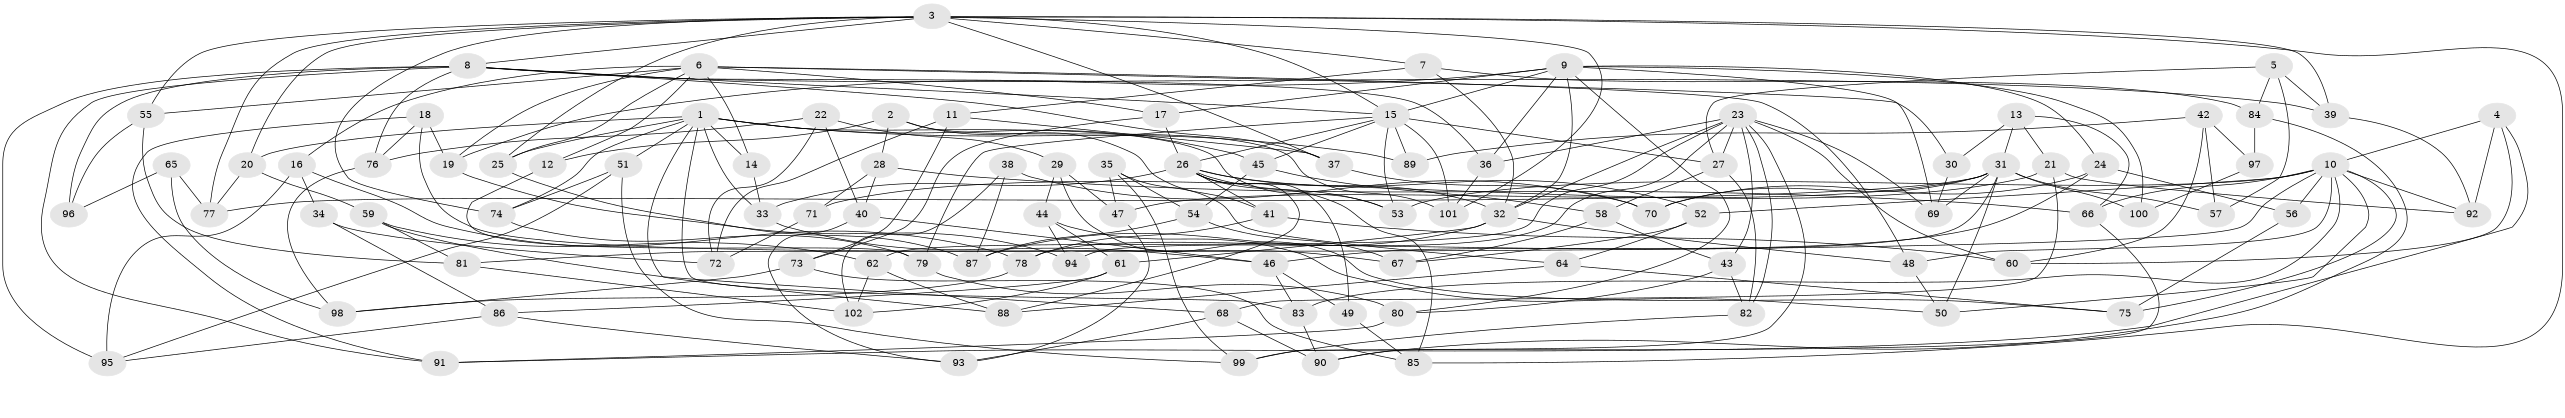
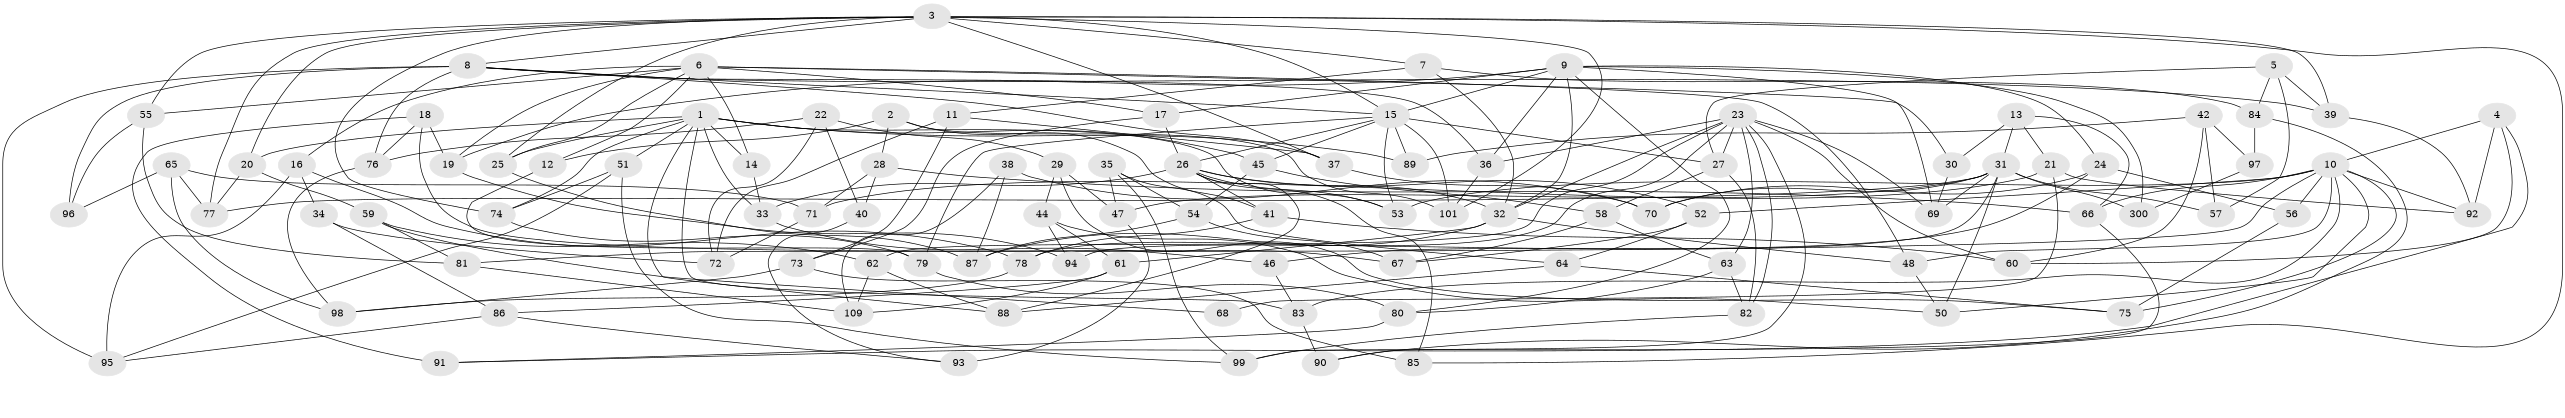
  graph {
    node [color=gray90 style=filled]
    edge [weight=1.0]
    1
    14
    20
    25
    33
    45
    51
    53
    74
    83
    88
    89
    77
    59
    87
    46
    58
    54
    95
    99
    79
    90
    2
    12
    28
    41
    101
    66
    71
    40
    60
    78
    3
    7
    8
    15
    37
    39
    55
    85
    84
    11
    32
    91
    36
    76
    96
    27
    26
    70
    92
    81
    4
    10
    48
    50
    52
    56
    75
    5
    57
    82
    97
    6
    16
    17
    19
    30
    34
    73
    94
    69
    72
    61
    98
    9
    24
    80
-   100
+   100 [label=300]
    67
    64
-   102
+   102 [label=109]
    13
    21
    31
    68
    47
-   49
    86
    18
    62
    93
    22
    29
    44
    23
-   63 [label=43]
+   63
    35
    38
    42
    65
    1 -- 14
    1 -- 20
    1 -- 25
    1 -- 33
    1 -- 45
    1 -- 51
    1 -- 53
    1 -- 74
    1 -- 83
    1 -- 88
    1 -- 89 [weight=2.0]
    14 -- 33
    20 -- 77
    20 -- 59
    25 -- 87
    33 -- 46
    45 -- 58
    45 -- 54
    51 -- 74
    51 -- 95
    51 -- 99
    74 -- 79
    83 -- 90
    59 -- 81
    59 -- 68
    59 -- 62
    46 -- 83
-   46 -- 49
    58 -- 67
    58 -- 63
    54 -- 87
    54 -- 67
    79 -- 80
    2 -- 12
    2 -- 28
    2 -- 41
    2 -- 101
    12 -- 79
    28 -- 66
    28 -- 71
    28 -- 40
    41 -- 60
    41 -- 78
    66 -- 99
    71 -- 72
-   40 -- 46
    40 -- 93
    78 -- 98
    3 -- 20
    3 -- 25
    3 -- 74
    3 -- 77
    3 -- 101
    3 -- 7
    3 -- 8
    3 -- 15
    3 -- 37
    3 -- 39
    3 -- 55
    3 -- 85
    7 -- 84
    7 -- 11
    7 -- 32
    8 -- 95
    8 -- 15
    8 -- 37
    8 -- 39
-   8 -- 91
    8 -- 36
    8 -- 76
    8 -- 96 [weight=2.0]
    15 -- 45
    15 -- 53
    15 -- 89
    15 -- 79
    15 -- 101
    15 -- 27 [weight=2.0]
    15 -- 26
    37 -- 70
    39 -- 92
    55 -- 96
    55 -- 81
    84 -- 90
    84 -- 97
    11 -- 37
    11 -- 73
    11 -- 72
    32 -- 87
    32 -- 48
    32 -- 61
    36 -- 101
    76 -- 98
    27 -- 58
    27 -- 82
    26 -- 33
    26 -- 53
    26 -- 88
    26 -- 41
    26 -- 85
    26 -- 32
    26 -- 52
-   26 -- 49
    81 -- 102
    4 -- 60
    4 -- 91
    4 -- 92
    4 -- 10
    10 -- 53
    10 -- 83
    10 -- 66
    10 -- 92
    10 -- 81
    10 -- 48
    10 -- 50
    10 -- 52
    10 -- 56 [weight=2.0]
    10 -- 75
    48 -- 50
    52 -- 67
    52 -- 64
    56 -- 75
    5 -- 39
    5 -- 84
    5 -- 27
    5 -- 57
    82 -- 99
    97 -- 100
    6 -- 14 [weight=2.0]
    6 -- 25
    6 -- 12 [weight=2.0]
    6 -- 55
    6 -- 48
    6 -- 16
    6 -- 17
    6 -- 19
    6 -- 30 [weight=2.0]
    16 -- 95
    16 -- 78
    16 -- 34
    17 -- 26
    17 -- 73
    19 -- 94
    30 -- 69
    34 -- 72
    34 -- 86
    73 -- 85
    73 -- 98
    61 -- 102
    61 -- 86
    9 -- 15 [weight=2.0]
    9 -- 32 [weight=2.0]
    9 -- 36
    9 -- 17
    9 -- 19
    9 -- 69
    9 -- 24
    9 -- 80
    9 -- 100 [weight=2.0]
    24 -- 46
    24 -- 70
    24 -- 56
    80 -- 91
    64 -- 88
    64 -- 75
    13 -- 66
    13 -- 30
    13 -- 21
    13 -- 31
    21 -- 71
    21 -- 92
    21 -- 68
    31 -- 77
    31 -- 70
    31 -- 50
    31 -- 57
    31 -- 94 [weight=2.0]
    31 -- 69
    31 -- 100
    31 -- 47
-   68 -- 90
-   68 -- 93
    47 -- 93
-   49 -- 85
    86 -- 95
    86 -- 93
    18 -- 91
    18 -- 76
    18 -- 19
    18 -- 67
    62 -- 88
    62 -- 102
    22 -- 40
    22 -- 76
    22 -- 72
    22 -- 29
    29 -- 75
    29 -- 47
    29 -- 44
    44 -- 50
    44 -- 94
    44 -- 61
    23 -- 90
    23 -- 60
    23 -- 78
    23 -- 32
    23 -- 36
    23 -- 27 [weight=3.0]
    23 -- 82
    23 -- 69
    23 -- 62
    23 -- 63
    63 -- 82
    63 -- 80
    35 -- 54
    35 -- 99
    35 -- 64
    35 -- 47
    38 -- 87
    38 -- 70
    38 -- 102
    42 -- 89
    42 -- 60
    42 -- 57
    42 -- 97
    65 -- 77
+   65 -- 71
    65 -- 96
    65 -- 98
  }
